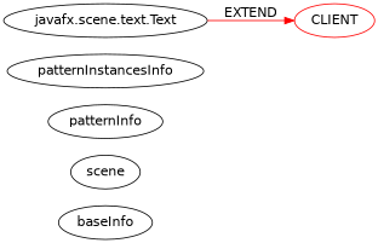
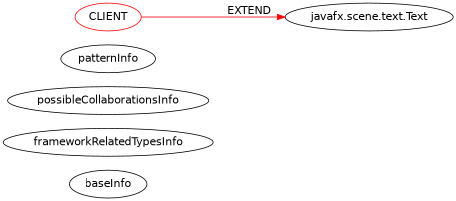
  digraph {
    rankdir=LR
    fontname="DejaVu Sans"
    node [fontname="DejaVu Sans"]
    baseInfo [category=pattern graphId=623 isAnonymous=false possibleRelation=false]
-   frameworkRelatedTypesInfo [0="javafx.scene.text.Text" label=scene]
+   frameworkRelatedTypesInfo [0="javafx.scene.text.Text"]
+   possibleCollaborationsInfo
    patternInfo [frequency=2.0 patternRootClient=0]
-   patternInstancesInfo [0="ireardon-cs32-final~/ireardon-cs32-final/cs32-final-master/src/edu/brown/cs32/final_group/fx/NoteLabel.java~NoteLabel~3222" 1="cyberaka-fxddp_poc~/cyberaka-fxddp_poc/fxddp_poc-master/fxddp-gui/src/main/java/com/cyberaka/fxddp/gui/common/FxWrappedText.java~FxWrappedText~2331"]
    n6 [isFrameworkType=false label="javafx.scene.text.Text" vertexType=FRAMEWORK_CLASS_TYPE]
    n7 [color=red isFrameworkType=false label=CLIENT vertexType=ROOT_CLIENT_CLASS_DECLARATION]
-   n6 -> n7 [color=red label=EXTEND fontname="DejaVu Sans"]
+   n7 -> n6 [color=red label=EXTEND fontname="DejaVu Sans"]
  }
